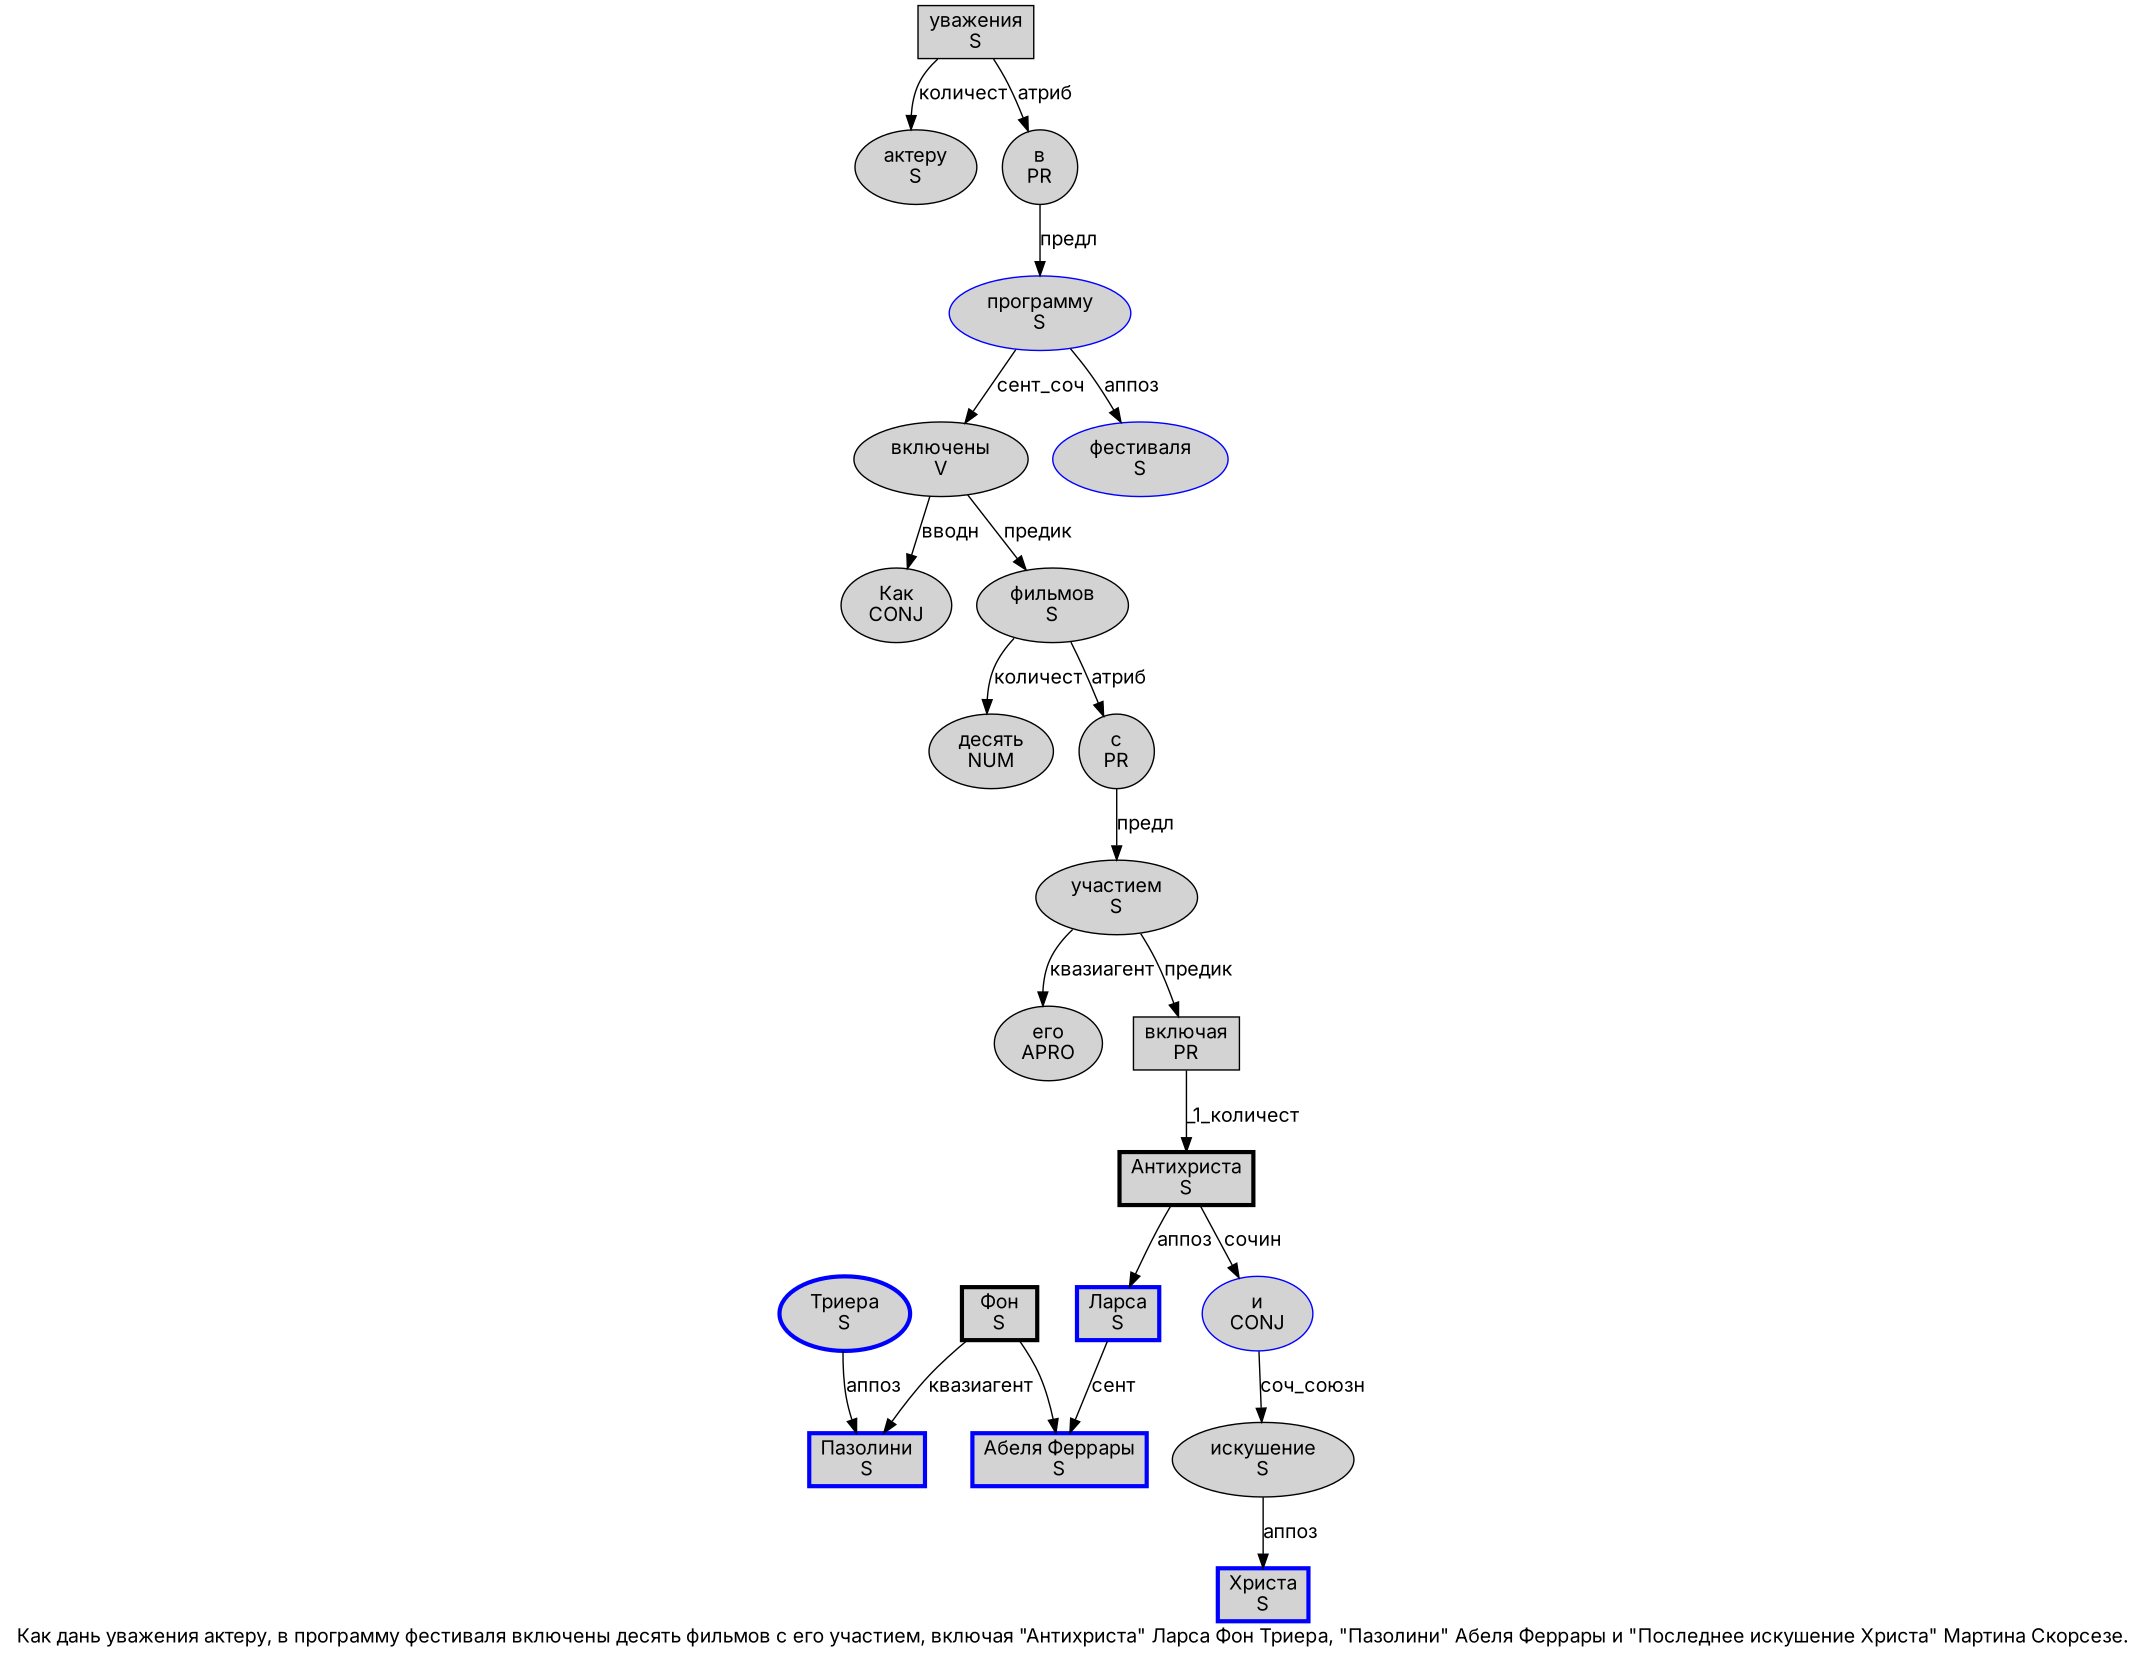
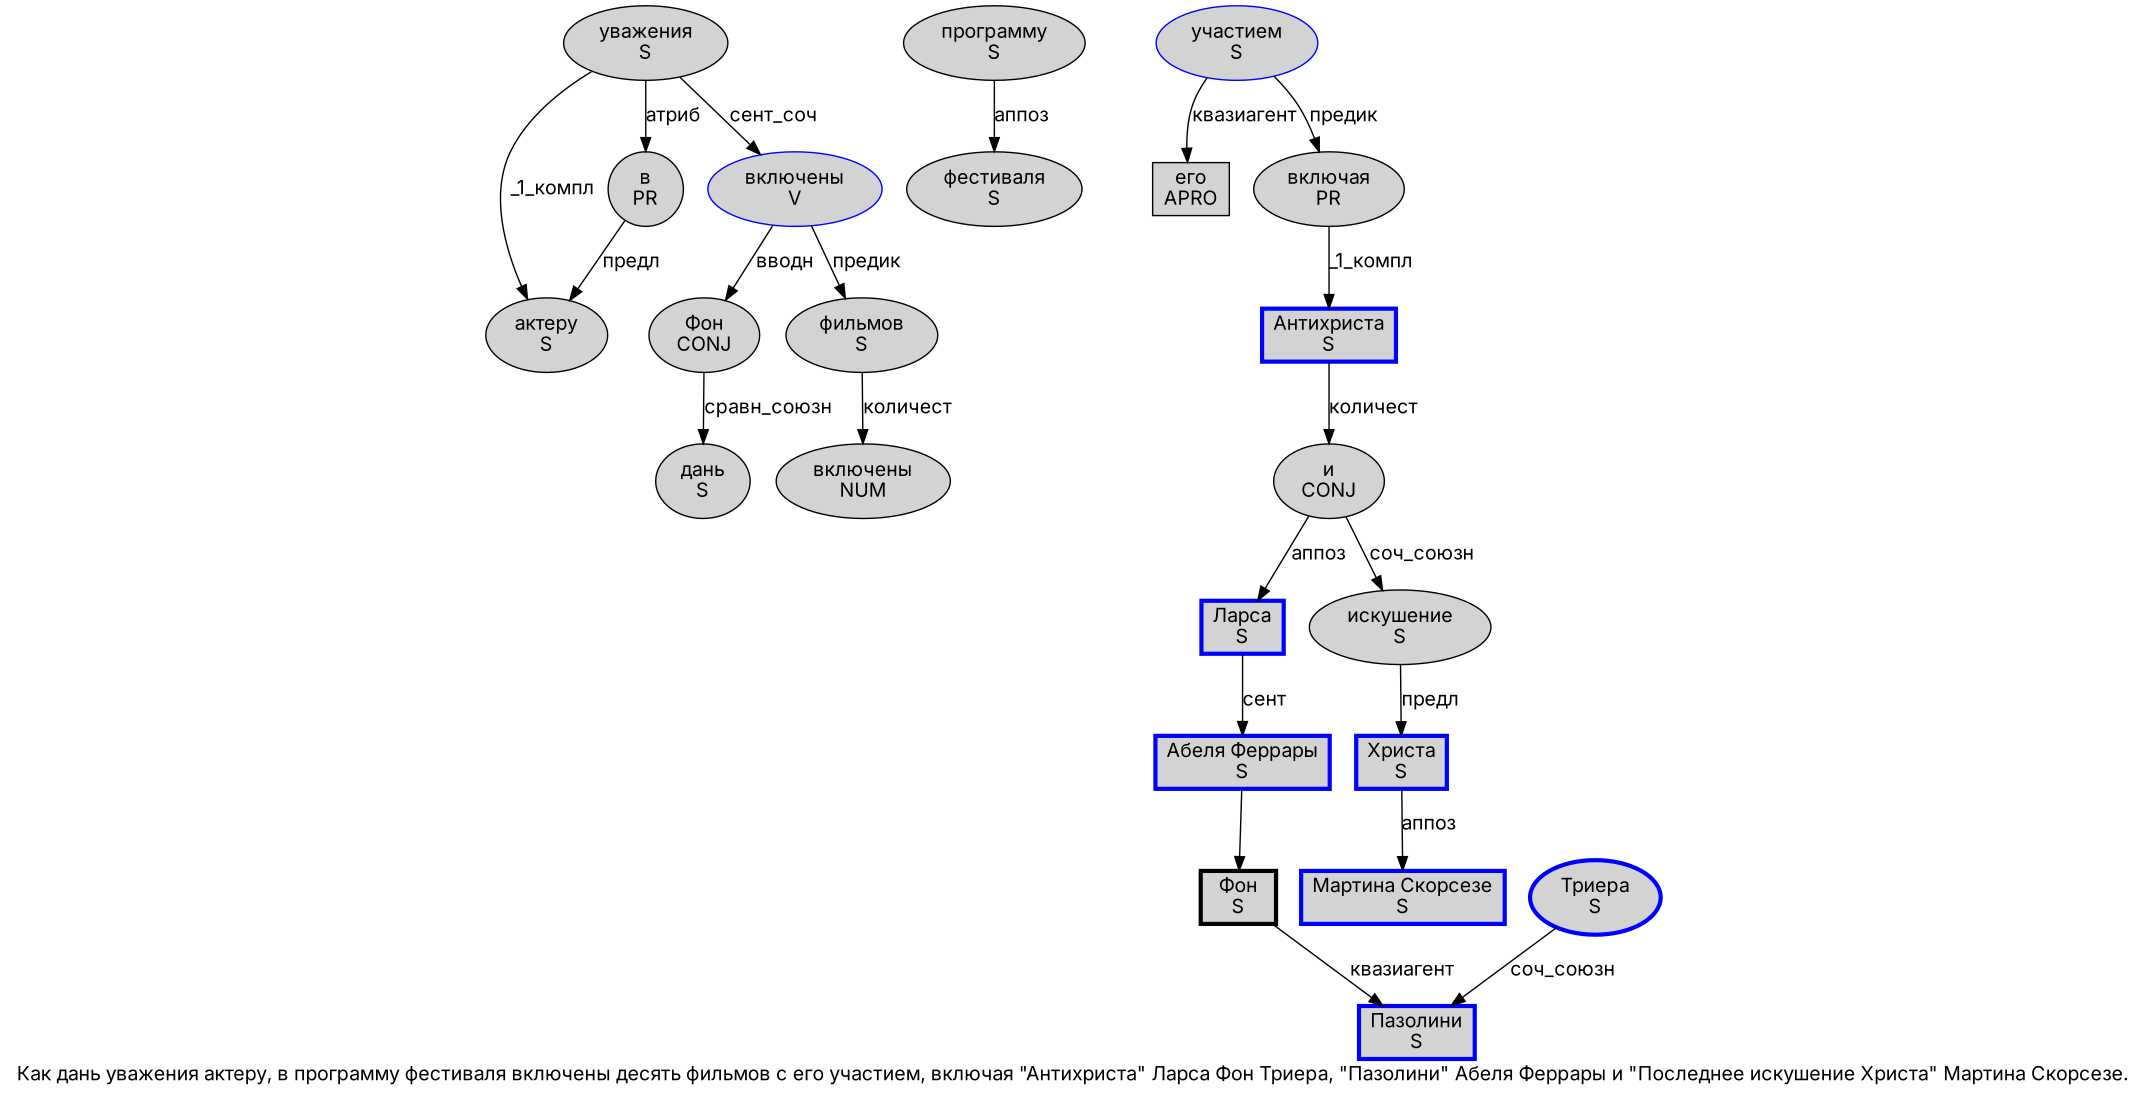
  digraph {
    fontname=Inter
    label="Как дань уважения актеру, в программу фестиваля включены десять фильмов с его участием, включая \"Антихриста\" Ларса Фон Триера, \"Пазолини\" Абеля Феррары и \"Последнее искушение Христа\" Мартина Скорсезе."
    node [fillcolor=lightgray fontname=Inter penwidth=1 shape=ellipse style=filled]
    edge [fontname=Inter]
-   n1 [label="Как\nCONJ"]
-   n3 [label="уважения\nS" shape=box]
+   n1 [label="Фон\nCONJ"]
+   n2 [label="дань\nS"]
+   n3 [label="уважения\nS"]
    n4 [label="актеру\nS"]
    n5 [label="в\nPR"]
-   n6 [label="включены\nV"]
-   n7 [label="программу\nS" color=blue]
+   n6 [label="включены\nV" color=blue]
+   n7 [label="программу\nS"]
    n8 [label="фильмов\nS"]
-   n9 [label="фестиваля\nS" color=blue]
-   n10 [label="десять\nNUM"]
-   n11 [label="с\nPR"]
-   n12 [label="участием\nS"]
-   n13 [label="его\nAPRO"]
-   n14 [label="включая\nPR" shape=box]
-   n15 [color=black label="Антихриста\nS" penwidth=3 shape=box]
+   n9 [label="фестиваля\nS"]
+   n10 [label="включены\nNUM"]
+   n12 [label="участием\nS" color=blue]
+   n13 [label="его\nAPRO" shape=box]
+   n14 [label="включая\nPR"]
+   n15 [color=blue label="Антихриста\nS" penwidth=3 shape=box]
    n16 [color=blue label="Ларса\nS" penwidth=3 shape=box]
-   n17 [label="и\nCONJ" color=blue]
+   n17 [label="и\nCONJ"]
    n18 [color=blue label="Абеля Феррары\nS" penwidth=3 shape=box]
    n19 [label="искушение\nS"]
    n20 [color=black label="Фон\nS" penwidth=3 shape=box]
    n21 [color=blue label="Пазолини\nS" penwidth=3 shape=box]
    n22 [color=blue label="Триера\nS" penwidth=3]
    n23 [color=blue label="Христа\nS" penwidth=3 shape=box]
-   n3 -> n4 [label="количест"]
+   n24 [color=blue label="Мартина Скорсезе\nS" penwidth=3 shape=box]
+   n1 -> n2 [label="сравн_союзн"]
+   n3 -> n4 [label="_1_компл"]
    n3 -> n5 [label="атриб"]
-   n7 -> n6 [label="сент_соч"]
-   n5 -> n7 [label="предл"]
+   n3 -> n6 [label="сент_соч"]
+   n5 -> n4 [label="предл"]
    n6 -> n1 [label="вводн"]
    n6 -> n8 [label="предик"]
    n7 -> n9 [label="аппоз"]
    n8 -> n10 [label="количест"]
-   n8 -> n11 [label="атриб"]
-   n11 -> n12 [label="предл"]
    n12 -> n13 [label="квазиагент"]
    n12 -> n14 [label="предик"]
-   n14 -> n15 [label="_1_количест"]
-   n15 -> n16 [label="аппоз"]
-   n15 -> n17 [label="сочин"]
+   n14 -> n15 [label="_1_компл"]
+   n17 -> n16 [label="аппоз"]
+   n15 -> n17 [label="количест"]
    n16 -> n18 [label="сент"]
    n17 -> n19 [label="соч_союзн"]
-   n20 -> n18
-   n19 -> n23 [label="аппоз"]
+   n18 -> n20
+   n19 -> n23 [label="предл"]
    n20 -> n21 [label="квазиагент"]
-   n22 -> n21 [label="аппоз"]
+   n22 -> n21 [label="соч_союзн"]
+   n23 -> n24 [label="аппоз"]
  }
